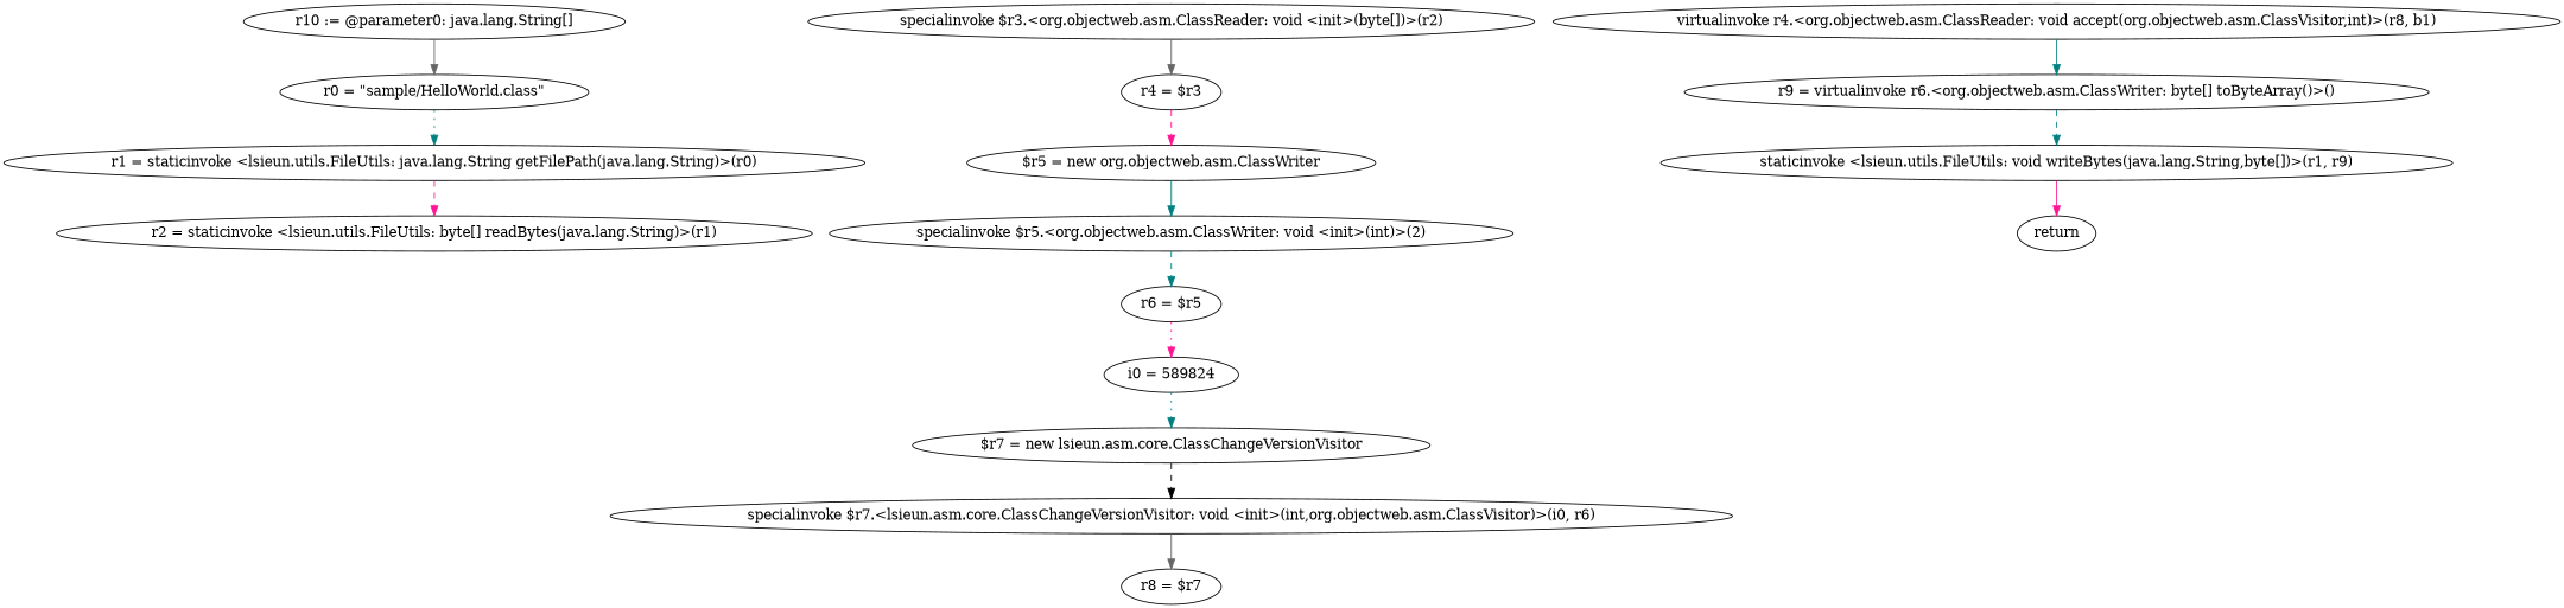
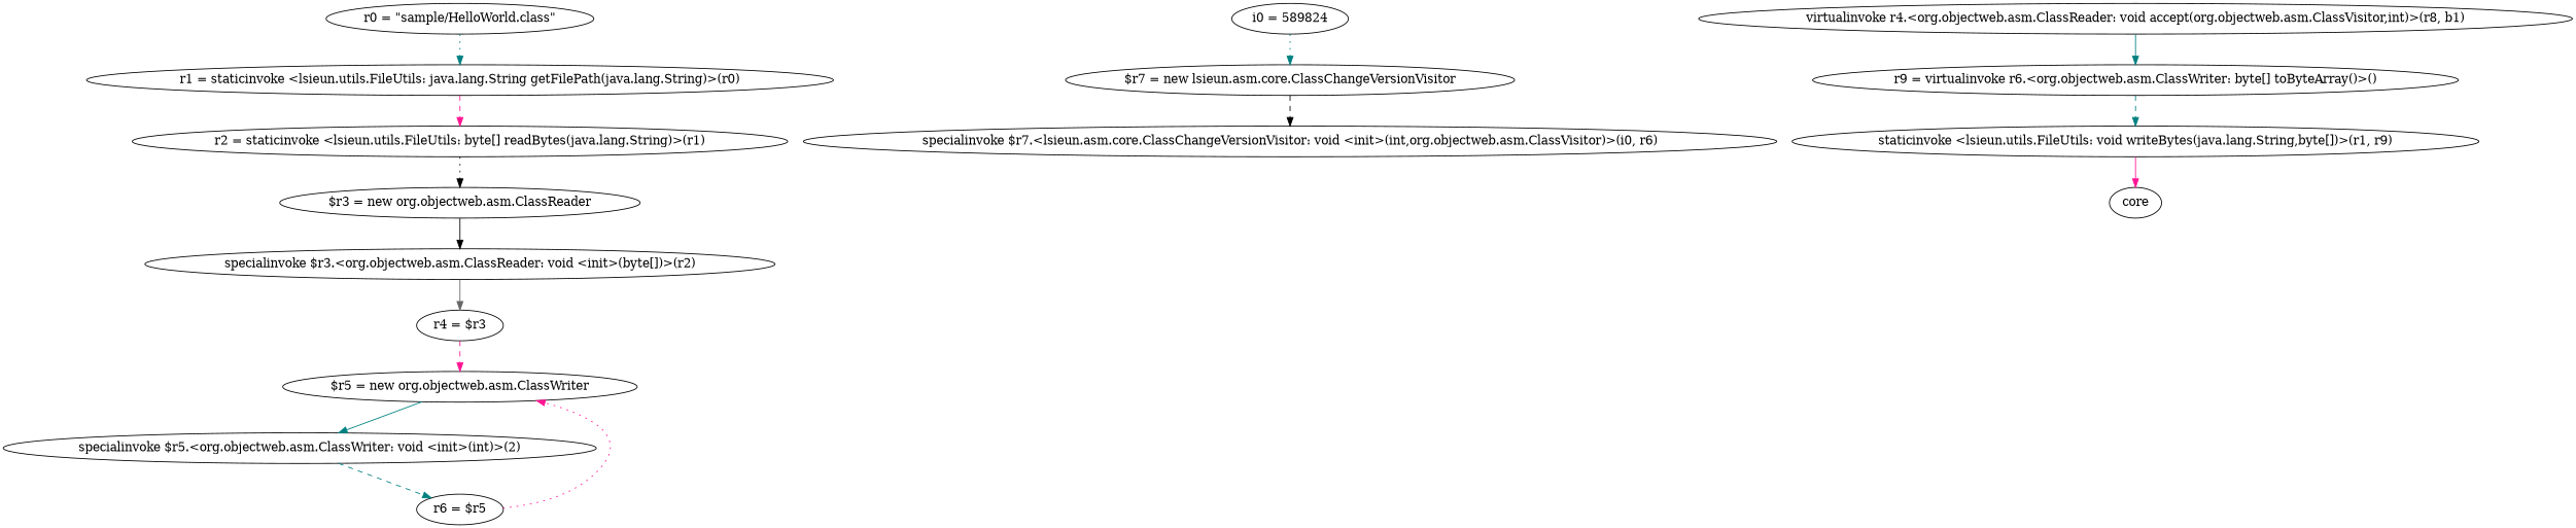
  digraph {
    edge [color=teal style=solid]
-   "r10 := @parameter0: java.lang.String[]"
    "r0 = \"sample/HelloWorld.class\""
    "r1 = staticinvoke <lsieun.utils.FileUtils: java.lang.String getFilePath(java.lang.String)>(r0)"
    "r2 = staticinvoke <lsieun.utils.FileUtils: byte[] readBytes(java.lang.String)>(r1)"
+   "$r3 = new org.objectweb.asm.ClassReader"
    "specialinvoke $r3.<org.objectweb.asm.ClassReader: void <init>(byte[])>(r2)"
    "r4 = $r3"
    "$r5 = new org.objectweb.asm.ClassWriter"
    "specialinvoke $r5.<org.objectweb.asm.ClassWriter: void <init>(int)>(2)"
    "r6 = $r5"
    "i0 = 589824"
    "$r7 = new lsieun.asm.core.ClassChangeVersionVisitor"
    "specialinvoke $r7.<lsieun.asm.core.ClassChangeVersionVisitor: void <init>(int,org.objectweb.asm.ClassVisitor)>(i0, r6)"
-   "r8 = $r7"
    "virtualinvoke r4.<org.objectweb.asm.ClassReader: void accept(org.objectweb.asm.ClassVisitor,int)>(r8, b1)"
    "r9 = virtualinvoke r6.<org.objectweb.asm.ClassWriter: byte[] toByteArray()>()"
    "staticinvoke <lsieun.utils.FileUtils: void writeBytes(java.lang.String,byte[])>(r1, r9)"
-   return
-   "r10 := @parameter0: java.lang.String[]" -> "r0 = \"sample/HelloWorld.class\"" [color=gray40]
+   return [label=core]
    "r0 = \"sample/HelloWorld.class\"" -> "r1 = staticinvoke <lsieun.utils.FileUtils: java.lang.String getFilePath(java.lang.String)>(r0)" [style=dotted]
    "r1 = staticinvoke <lsieun.utils.FileUtils: java.lang.String getFilePath(java.lang.String)>(r0)" -> "r2 = staticinvoke <lsieun.utils.FileUtils: byte[] readBytes(java.lang.String)>(r1)" [color=deeppink style=dashed]
+   "r2 = staticinvoke <lsieun.utils.FileUtils: byte[] readBytes(java.lang.String)>(r1)" -> "$r3 = new org.objectweb.asm.ClassReader" [color=black style=dotted]
+   "$r3 = new org.objectweb.asm.ClassReader" -> "specialinvoke $r3.<org.objectweb.asm.ClassReader: void <init>(byte[])>(r2)" [color=black]
    "specialinvoke $r3.<org.objectweb.asm.ClassReader: void <init>(byte[])>(r2)" -> "r4 = $r3" [color=gray40]
    "r4 = $r3" -> "$r5 = new org.objectweb.asm.ClassWriter" [color=deeppink style=dashed]
    "$r5 = new org.objectweb.asm.ClassWriter" -> "specialinvoke $r5.<org.objectweb.asm.ClassWriter: void <init>(int)>(2)"
    "specialinvoke $r5.<org.objectweb.asm.ClassWriter: void <init>(int)>(2)" -> "r6 = $r5" [style=dashed]
-   "r6 = $r5" -> "i0 = 589824" [color=deeppink style=dotted]
+   "r6 = $r5" -> "$r5 = new org.objectweb.asm.ClassWriter" [color=deeppink style=dotted]
    "i0 = 589824" -> "$r7 = new lsieun.asm.core.ClassChangeVersionVisitor" [style=dotted]
    "$r7 = new lsieun.asm.core.ClassChangeVersionVisitor" -> "specialinvoke $r7.<lsieun.asm.core.ClassChangeVersionVisitor: void <init>(int,org.objectweb.asm.ClassVisitor)>(i0, r6)" [color=black style=dashed]
-   "specialinvoke $r7.<lsieun.asm.core.ClassChangeVersionVisitor: void <init>(int,org.objectweb.asm.ClassVisitor)>(i0, r6)" -> "r8 = $r7" [color=gray40]
    "virtualinvoke r4.<org.objectweb.asm.ClassReader: void accept(org.objectweb.asm.ClassVisitor,int)>(r8, b1)" -> "r9 = virtualinvoke r6.<org.objectweb.asm.ClassWriter: byte[] toByteArray()>()"
    "r9 = virtualinvoke r6.<org.objectweb.asm.ClassWriter: byte[] toByteArray()>()" -> "staticinvoke <lsieun.utils.FileUtils: void writeBytes(java.lang.String,byte[])>(r1, r9)" [style=dashed]
    "staticinvoke <lsieun.utils.FileUtils: void writeBytes(java.lang.String,byte[])>(r1, r9)" -> return [color=deeppink]
  }
